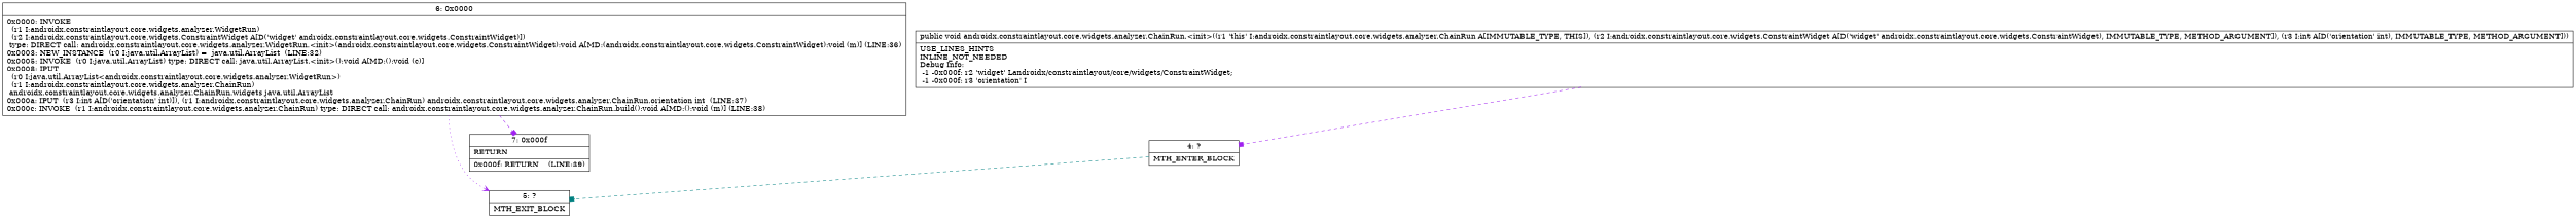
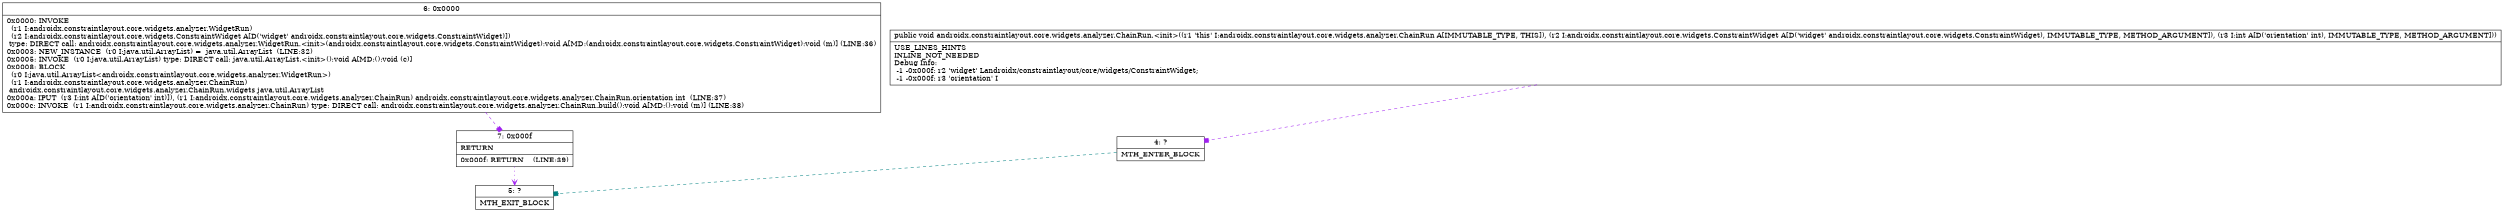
  digraph {
    node [shape=record]
    edge [arrowhead=box color=purple style=dashed]
    n1 [label="{4\:\ ?|MTH_ENTER_BLOCK\l}"]
    n2 [label="{5\:\ ?|MTH_EXIT_BLOCK\l}"]
-   n3 [label="{6\:\ 0x0000|0x0000: INVOKE  \l  (r1 I:androidx.constraintlayout.core.widgets.analyzer.WidgetRun)\l  (r2 I:androidx.constraintlayout.core.widgets.ConstraintWidget A[D('widget' androidx.constraintlayout.core.widgets.ConstraintWidget)])\l type: DIRECT call: androidx.constraintlayout.core.widgets.analyzer.WidgetRun.\<init\>(androidx.constraintlayout.core.widgets.ConstraintWidget):void A[MD:(androidx.constraintlayout.core.widgets.ConstraintWidget):void (m)] (LINE:36)\l0x0003: NEW_INSTANCE  (r0 I:java.util.ArrayList) =  java.util.ArrayList  (LINE:32)\l0x0005: INVOKE  (r0 I:java.util.ArrayList) type: DIRECT call: java.util.ArrayList.\<init\>():void A[MD:():void (c)]\l0x0008: IPUT  \l  (r0 I:java.util.ArrayList\<androidx.constraintlayout.core.widgets.analyzer.WidgetRun\>)\l  (r1 I:androidx.constraintlayout.core.widgets.analyzer.ChainRun)\l androidx.constraintlayout.core.widgets.analyzer.ChainRun.widgets java.util.ArrayList \l0x000a: IPUT  (r3 I:int A[D('orientation' int)]), (r1 I:androidx.constraintlayout.core.widgets.analyzer.ChainRun) androidx.constraintlayout.core.widgets.analyzer.ChainRun.orientation int  (LINE:37)\l0x000c: INVOKE  (r1 I:androidx.constraintlayout.core.widgets.analyzer.ChainRun) type: DIRECT call: androidx.constraintlayout.core.widgets.analyzer.ChainRun.build():void A[MD:():void (m)] (LINE:38)\l}"]
+   n3 [label="{6\:\ 0x0000|0x0000: INVOKE  \l  (r1 I:androidx.constraintlayout.core.widgets.analyzer.WidgetRun)\l  (r2 I:androidx.constraintlayout.core.widgets.ConstraintWidget A[D('widget' androidx.constraintlayout.core.widgets.ConstraintWidget)])\l type: DIRECT call: androidx.constraintlayout.core.widgets.analyzer.WidgetRun.\<init\>(androidx.constraintlayout.core.widgets.ConstraintWidget):void A[MD:(androidx.constraintlayout.core.widgets.ConstraintWidget):void (m)] (LINE:36)\l0x0003: NEW_INSTANCE  (r0 I:java.util.ArrayList) =  java.util.ArrayList  (LINE:32)\l0x0005: INVOKE  (r0 I:java.util.ArrayList) type: DIRECT call: java.util.ArrayList.\<init\>():void A[MD:():void (c)]\l0x0008: BLOCK  \l  (r0 I:java.util.ArrayList\<androidx.constraintlayout.core.widgets.analyzer.WidgetRun\>)\l  (r1 I:androidx.constraintlayout.core.widgets.analyzer.ChainRun)\l androidx.constraintlayout.core.widgets.analyzer.ChainRun.widgets java.util.ArrayList \l0x000a: IPUT  (r3 I:int A[D('orientation' int)]), (r1 I:androidx.constraintlayout.core.widgets.analyzer.ChainRun) androidx.constraintlayout.core.widgets.analyzer.ChainRun.orientation int  (LINE:37)\l0x000c: INVOKE  (r1 I:androidx.constraintlayout.core.widgets.analyzer.ChainRun) type: DIRECT call: androidx.constraintlayout.core.widgets.analyzer.ChainRun.build():void A[MD:():void (m)] (LINE:38)\l}"]
    n4 [label="{7\:\ 0x000f|RETURN\l|0x000f: RETURN    (LINE:39)\l}"]
    n5 [label="{public void androidx.constraintlayout.core.widgets.analyzer.ChainRun.\<init\>((r1 'this' I:androidx.constraintlayout.core.widgets.analyzer.ChainRun A[IMMUTABLE_TYPE, THIS]), (r2 I:androidx.constraintlayout.core.widgets.ConstraintWidget A[D('widget' androidx.constraintlayout.core.widgets.ConstraintWidget), IMMUTABLE_TYPE, METHOD_ARGUMENT]), (r3 I:int A[D('orientation' int), IMMUTABLE_TYPE, METHOD_ARGUMENT]))  | USE_LINES_HINTS\lINLINE_NOT_NEEDED\lDebug Info:\l  \-1 \-0x000f: r2 'widget' Landroidx\/constraintlayout\/core\/widgets\/ConstraintWidget;\l  \-1 \-0x000f: r3 'orientation' I\l}"]
    n1 -> n2 [color=teal]
    n3 -> n4
-   n3 -> n2 [arrowhead=vee style=dotted]
+   n4 -> n2 [arrowhead=vee style=dotted]
    n5 -> n1
  }
